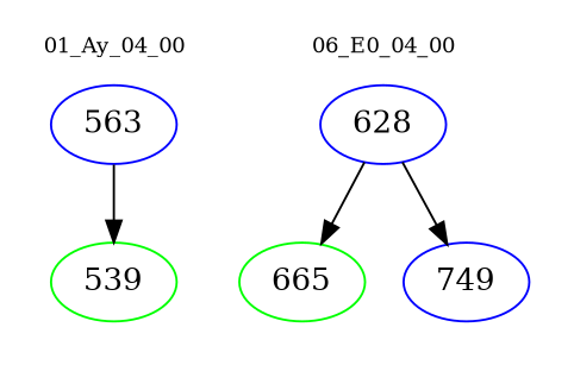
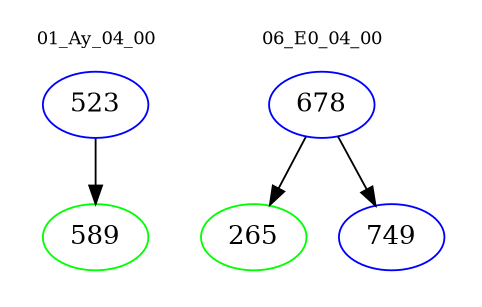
  digraph {
    fontname="DejaVu Serif"
    node [color=blue fontname="DejaVu Serif"]
    edge [color=black fontname="DejaVu Serif"]
-   n1 [label=563]
-   n2 [color=green label=539]
-   n3 [label=628]
-   n4 [color=green label=665]
+   n1 [label=523]
+   n2 [color=green label=589]
+   n3 [label=678]
+   n4 [color=green label=265]
    n5 [label=749]
    subgraph cluster_1 {
      color=white
      fontsize=10
      label="01_Ay_04_00"
      n1
      n2
    }
    subgraph cluster_2 {
      color=white
      fontsize=10
      label="06_E0_04_00"
      n3
      n4
      n5
    }
    n1 -> n2
    n3 -> n4
    n3 -> n5
  }
